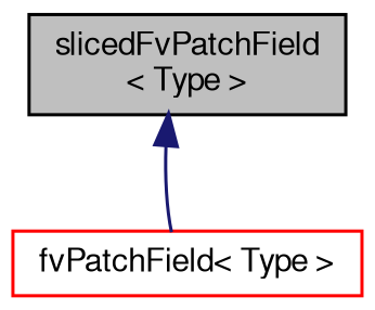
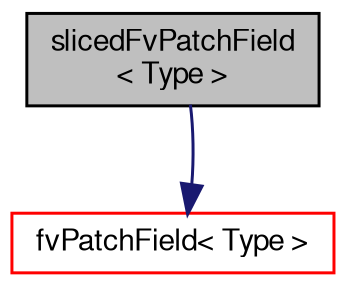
  digraph {
    node [fontname=FreeSans fontsize=10 shape=record]
    n1 [color=black fillcolor=grey75 fontcolor=black height=0.2 label="slicedFvPatchField\l\< Type \>" style=filled width=0.4]
    n2 [color=red height=0.2 label="fvPatchField\< Type \>" width=0.4]
-   n1 -> n2 [color=midnightblue dir=back fontname=FreeSans fontsize=10 labelfontname=FreeSans labelfontsize=10 style=solid]
+   n2 -> n1 [color=midnightblue dir=back fontname=FreeSans fontsize=10 labelfontname=FreeSans labelfontsize=10 style=solid]
  }
